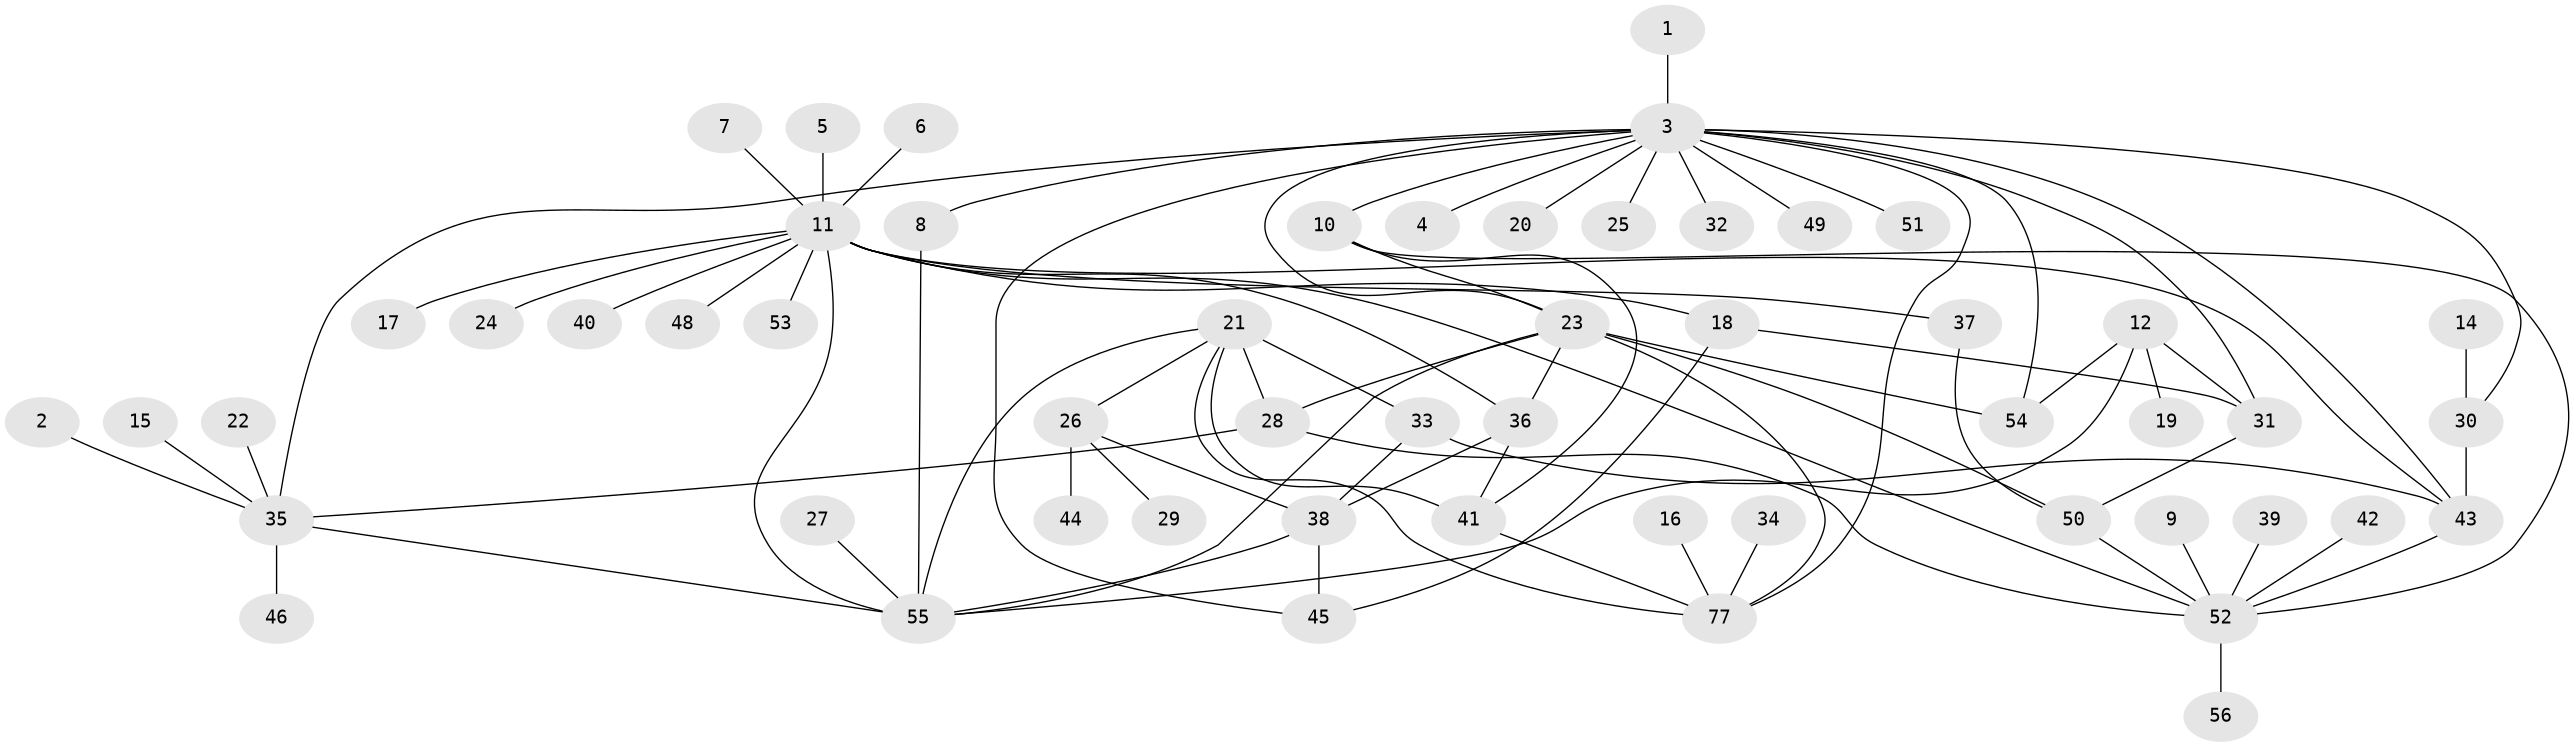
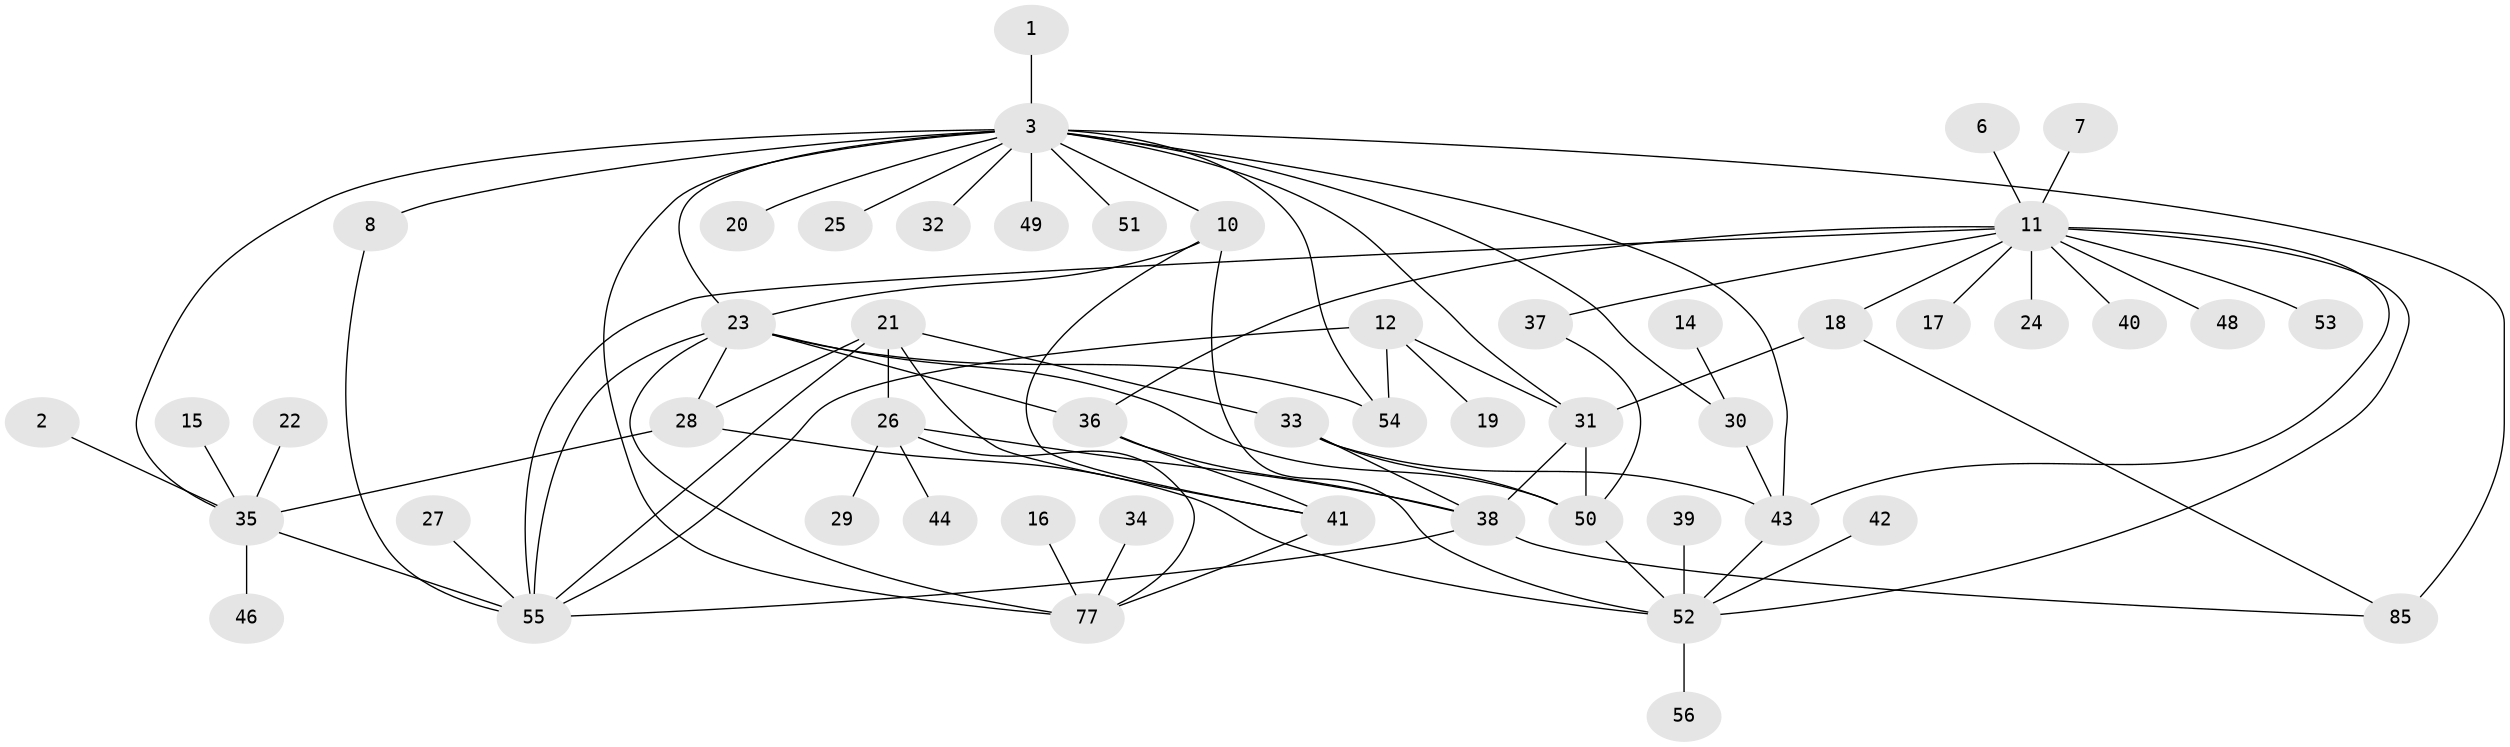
  graph {
    fontname="DejaVu Sans Mono"
    node [color=gray90 fontname="DejaVu Sans Mono" style=filled]
    edge [fontname="DejaVu Sans Mono" weight=1.0]
    1
    3
    35
-   4
    8
    10
    20
    23
    25
    30
    31
    32
    43
-   45
+   45 [label=85]
    n15 [label=77]
    49
    51
    54
    2
    55
    46
    52
    41
    36
    28
    50
    38
-   5
    11
    17
    18
    24
    37
    40
    48
    53
    6
    7
-   9
    56
    12
    19
    14
    15
    16
    21
    26
    33
    29
    44
    22
    27
    34
    39
    42
    1 -- 3
    3 -- 35
-   3 -- 4
    3 -- 8
    3 -- 10
    3 -- 20
    3 -- 23
    3 -- 25
    3 -- 30
    3 -- 31
    3 -- 32
    3 -- 43
    3 -- 45
    3 -- n15
    3 -- 49
    3 -- 51
    3 -- 54
    35 -- 55
    35 -- 46
    8 -- 55
    10 -- 23
    10 -- 52
    10 -- 41
    23 -- n15
    23 -- 54
    23 -- 55
    23 -- 36
    23 -- 28
    23 -- 50
    30 -- 43
    31 -- 50
+   31 -- 38
    43 -- 52
    2 -- 35
    52 -- 56
    41 -- n15
    36 -- 41
    36 -- 38
    28 -- 35
    28 -- 52
    50 -- 52
    38 -- 45
    38 -- 55
-   5 -- 11
    11 -- 43
    11 -- 55
    11 -- 52
    11 -- 36
    11 -- 17
    11 -- 18
    11 -- 24
    11 -- 37
    11 -- 40
    11 -- 48
    11 -- 53
    18 -- 31
    18 -- 45
    37 -- 50
    6 -- 11
    7 -- 11
-   9 -- 52
    12 -- 31
    12 -- 54
    12 -- 55
    12 -- 19
    14 -- 30
    15 -- 35
    16 -- n15
-   21 -- n15
+   26 -- n15
    21 -- 55
    21 -- 41
    21 -- 28 [weight=2.0]
    21 -- 26
    21 -- 33 [weight=2.0]
    26 -- 38
    26 -- 29
    26 -- 44
    33 -- 43
+   33 -- 50
    33 -- 38
    22 -- 35
    27 -- 55
    34 -- n15
    39 -- 52
    42 -- 52
  }
